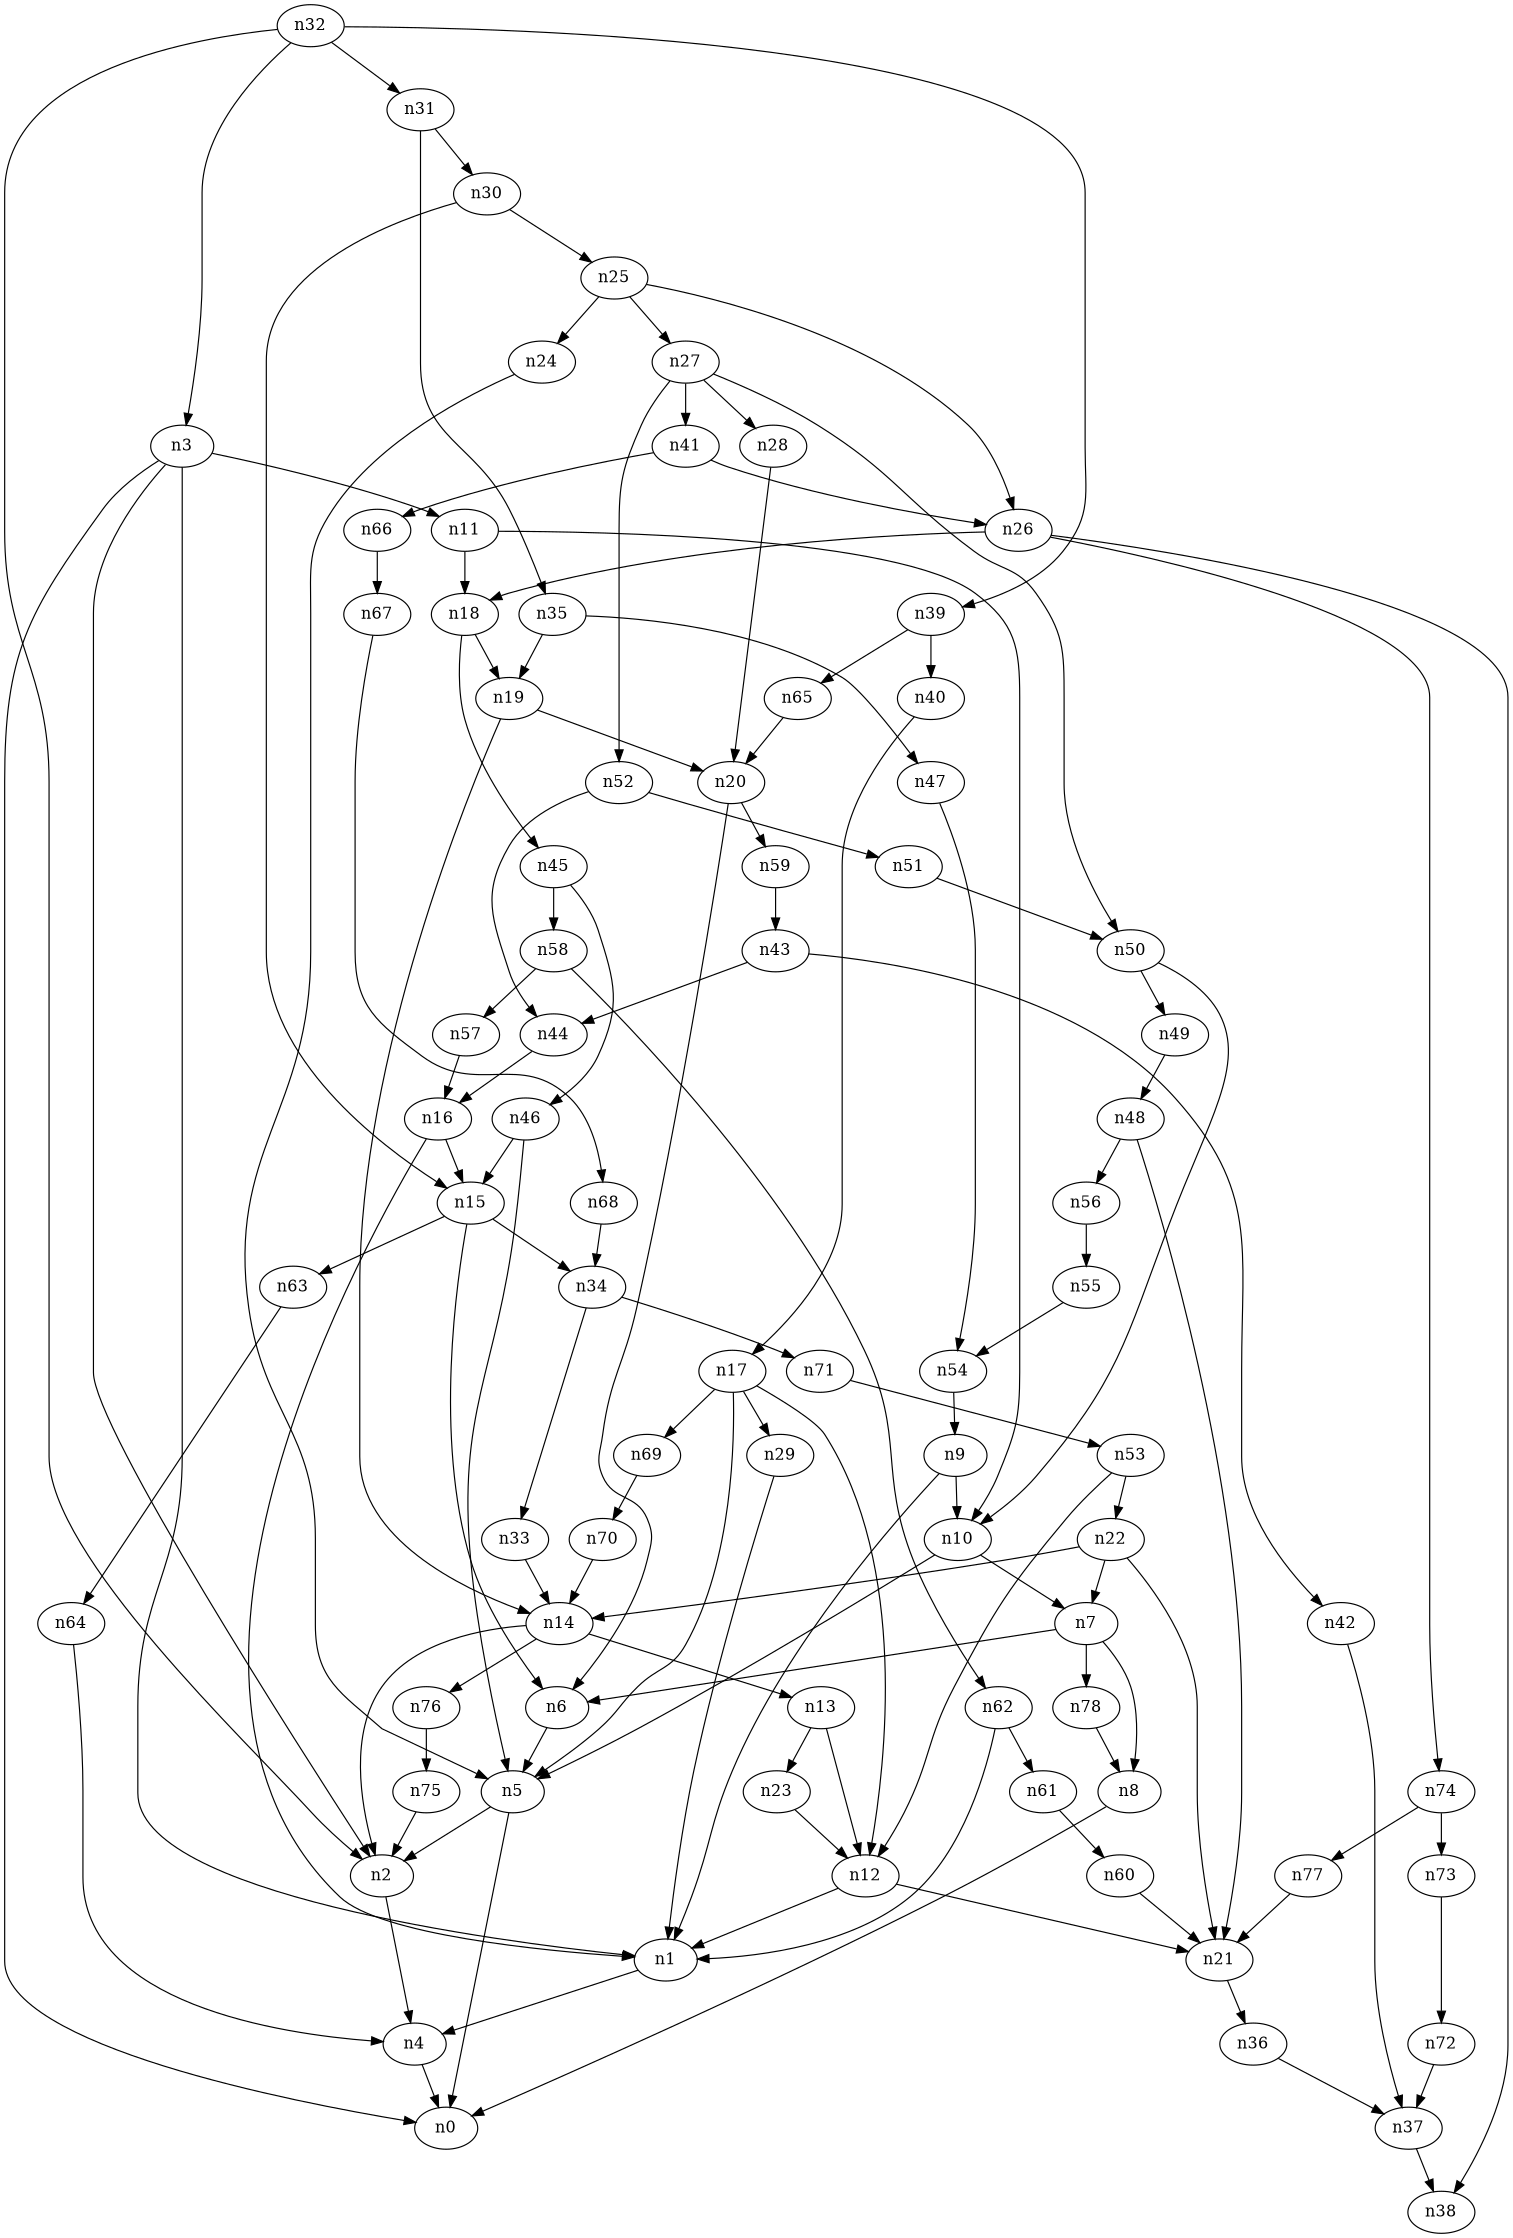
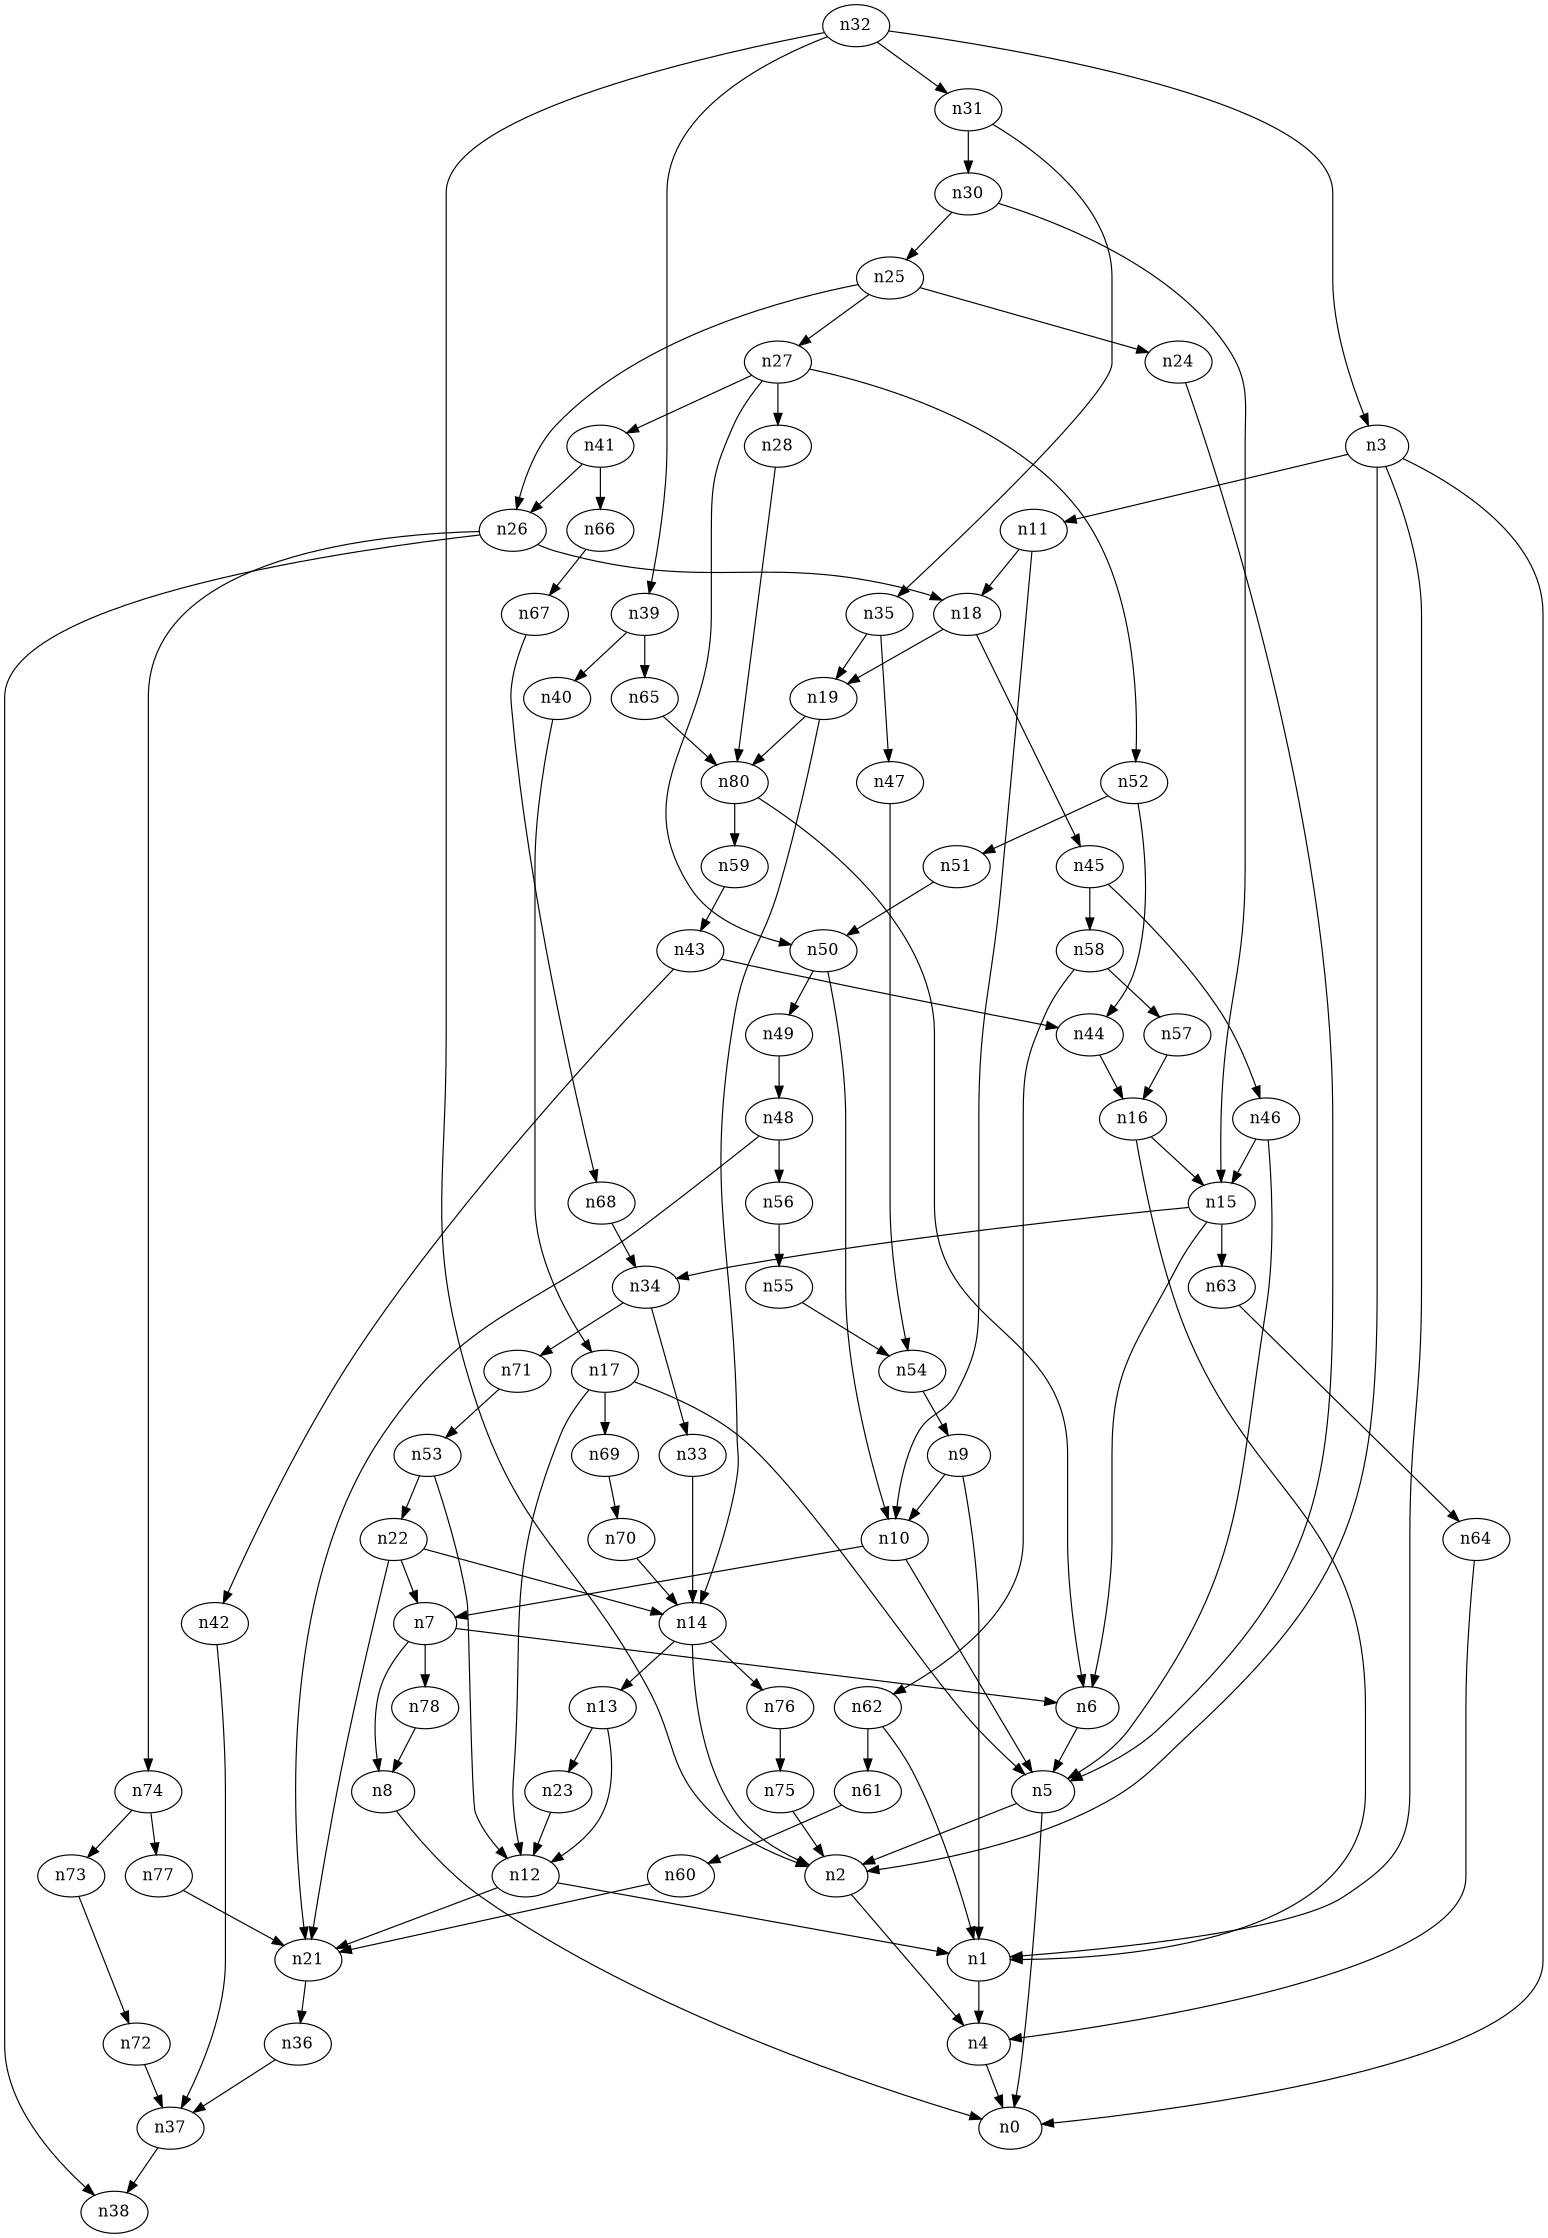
  digraph {
    n1
    n4
    n0
    n2
    n3
    n11
    n10
    n18
    n32
    n31
    n39
    n5
    n7
    n19
    n45
    n30
    n35
    n40
    n65
    n6
    n8
    n78
    n9
    n14
-   n20
+   n20 [label=n80]
    n46
    n58
    n12
    n21
    n36
    n37
    n13
    n23
    n76
    n75
    n15
    n34
    n63
    n33
    n71
    n64
    n53
    n16
    n17
-   n29
    n69
    n70
    n59
    n57
    n62
    n43
    n44
    n42
    n38
    n22
    n24
    n25
    n26
    n27
    n74
    n28
    n41
    n50
    n52
    n73
    n77
    n66
    n49
    n51
    n47
    n54
    n72
    n67
    n48
    n68
    n61
    n56
    n55
    n60
    n1 -> n4
    n4 -> n0
    n2 -> n4
    n3 -> n1
    n3 -> n0
    n3 -> n2
    n3 -> n11
    n11 -> n10
    n11 -> n18
    n10 -> n5
    n10 -> n7
    n18 -> n19
    n18 -> n45
    n32 -> n2
    n32 -> n3
    n32 -> n31
    n32 -> n39
    n31 -> n30
    n31 -> n35
    n39 -> n40
    n39 -> n65
    n5 -> n0
    n5 -> n2
    n7 -> n6
    n7 -> n8
    n7 -> n78
    n19 -> n14
    n19 -> n20
    n45 -> n46
    n45 -> n58
    n30 -> n15
    n30 -> n25
    n35 -> n19
    n35 -> n47
    n40 -> n17
    n65 -> n20
    n6 -> n5
    n8 -> n0
    n78 -> n8
    n9 -> n1
    n9 -> n10
    n14 -> n2
    n14 -> n13
    n14 -> n76
    n20 -> n6
    n20 -> n59
    n46 -> n5
    n46 -> n15
    n58 -> n57
    n58 -> n62
    n12 -> n1
    n12 -> n21
    n21 -> n36
    n36 -> n37
    n37 -> n38
    n13 -> n12
    n13 -> n23
    n23 -> n12
    n76 -> n75
    n75 -> n2
    n15 -> n6
    n15 -> n34
    n15 -> n63
    n34 -> n33
    n34 -> n71
    n63 -> n64
    n33 -> n14
    n71 -> n53
    n64 -> n4
    n53 -> n12
    n53 -> n22
    n16 -> n1
    n16 -> n15
    n17 -> n5
    n17 -> n12
-   n17 -> n29
    n17 -> n69
-   n29 -> n1
    n69 -> n70
    n70 -> n14
    n59 -> n43
    n57 -> n16
    n62 -> n1
    n62 -> n61
    n43 -> n44
    n43 -> n42
    n44 -> n16
    n42 -> n37
    n22 -> n7
    n22 -> n14
    n22 -> n21
    n24 -> n5
    n25 -> n24
    n25 -> n26
    n25 -> n27
    n26 -> n18
    n26 -> n38
    n26 -> n74
    n27 -> n28
    n27 -> n41
    n27 -> n50
    n27 -> n52
    n74 -> n73
    n74 -> n77
    n28 -> n20
    n41 -> n26
    n41 -> n66
    n50 -> n10
    n50 -> n49
    n52 -> n44
    n52 -> n51
    n73 -> n72
    n77 -> n21
    n66 -> n67
    n49 -> n48
    n51 -> n50
    n47 -> n54
    n54 -> n9
    n72 -> n37
    n67 -> n68
    n48 -> n21
    n48 -> n56
    n68 -> n34
    n61 -> n60
    n56 -> n55
    n55 -> n54
    n60 -> n21
  }
